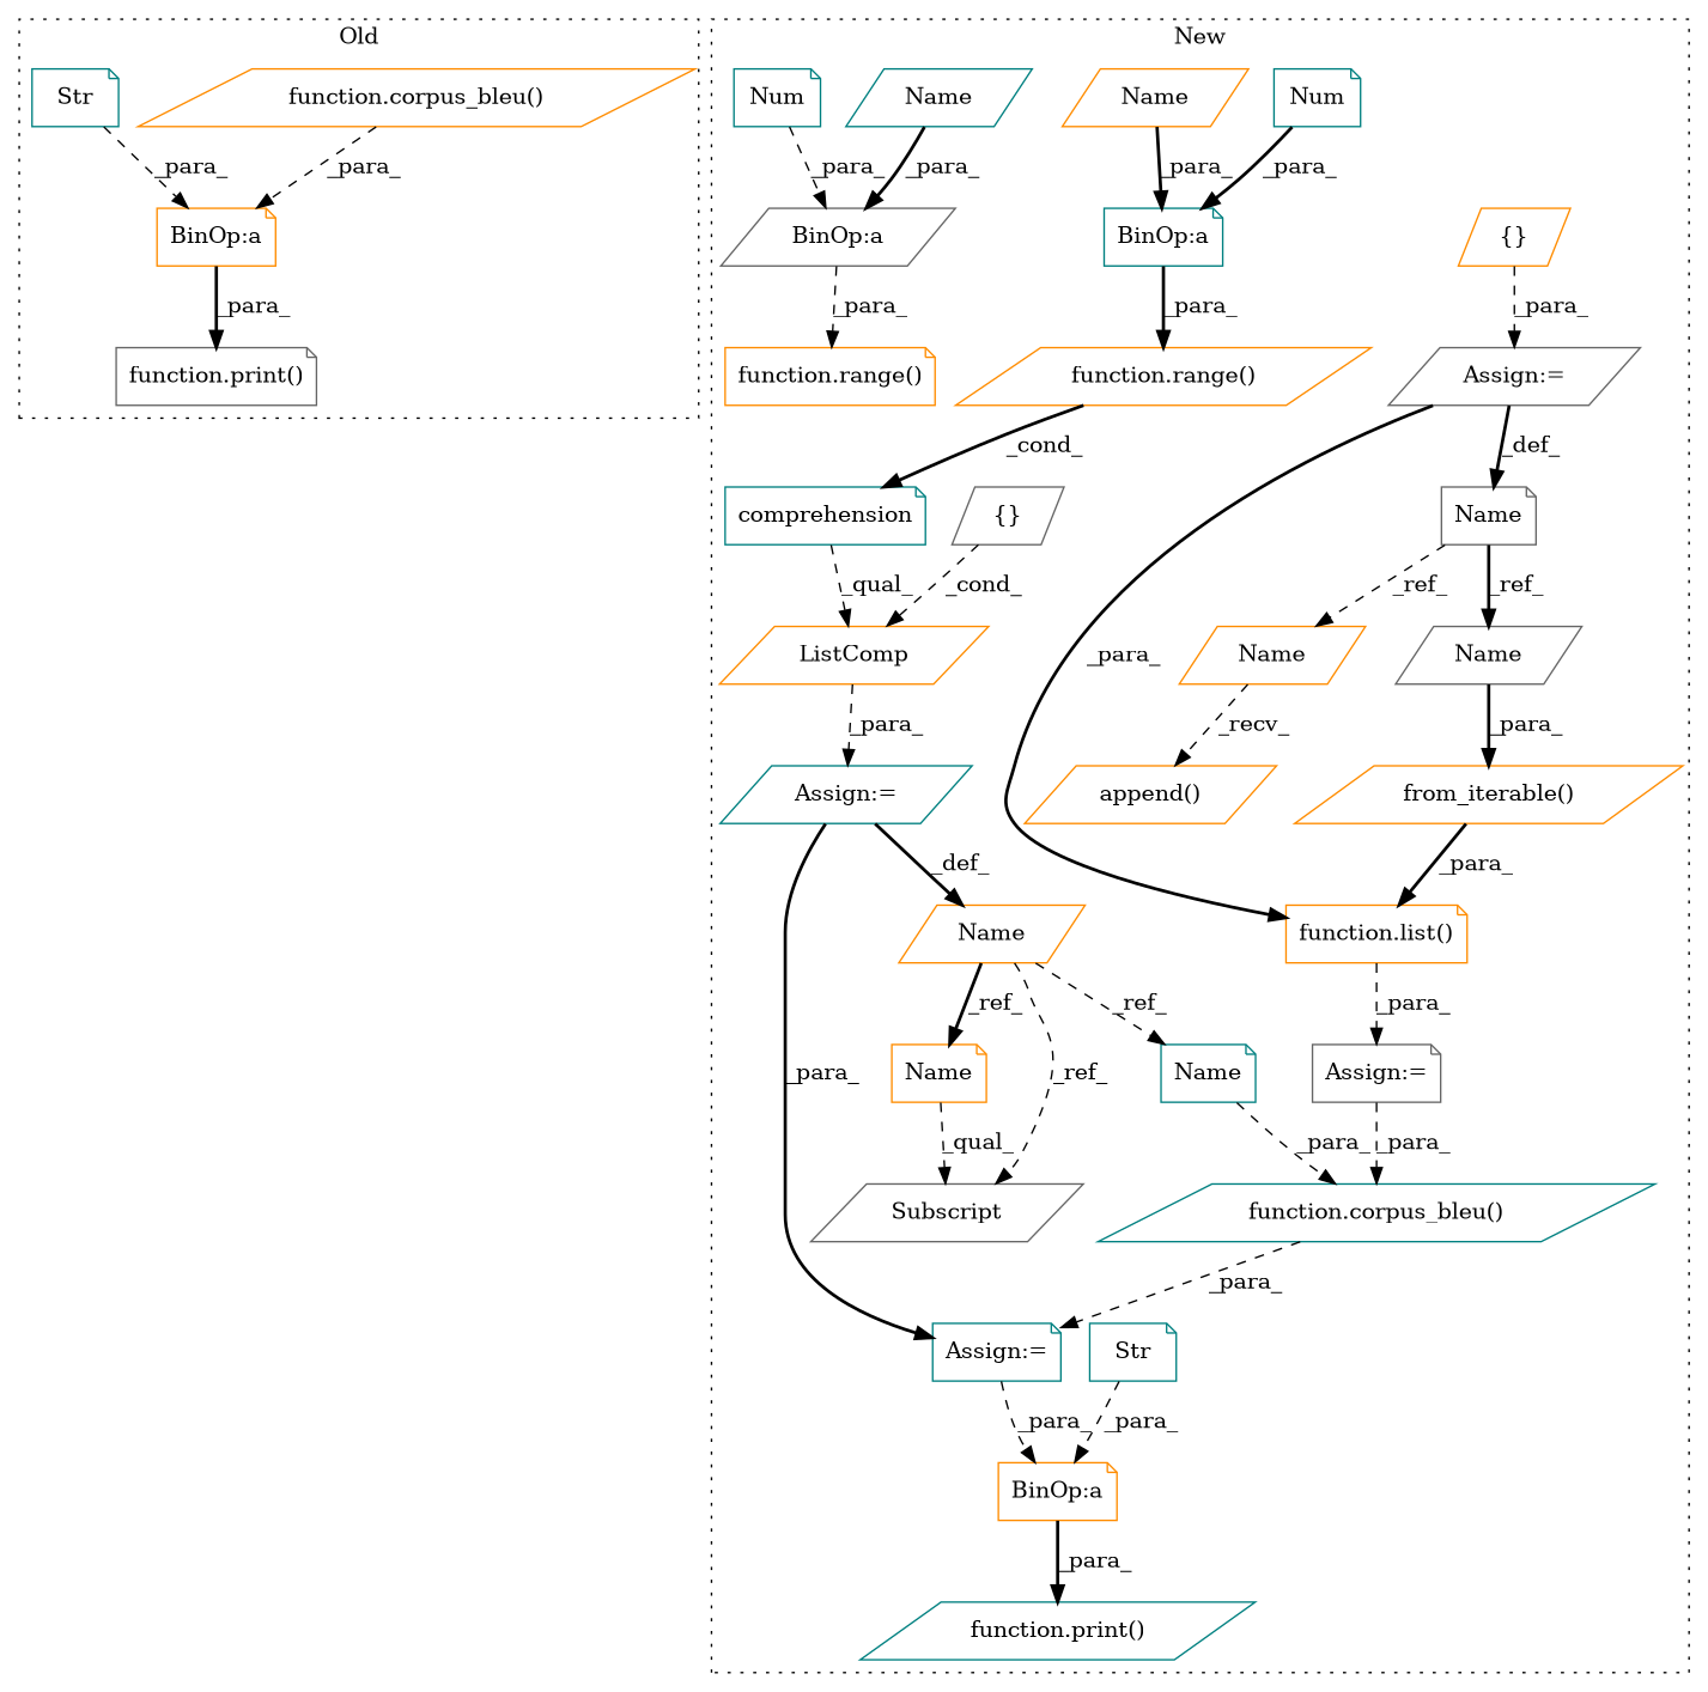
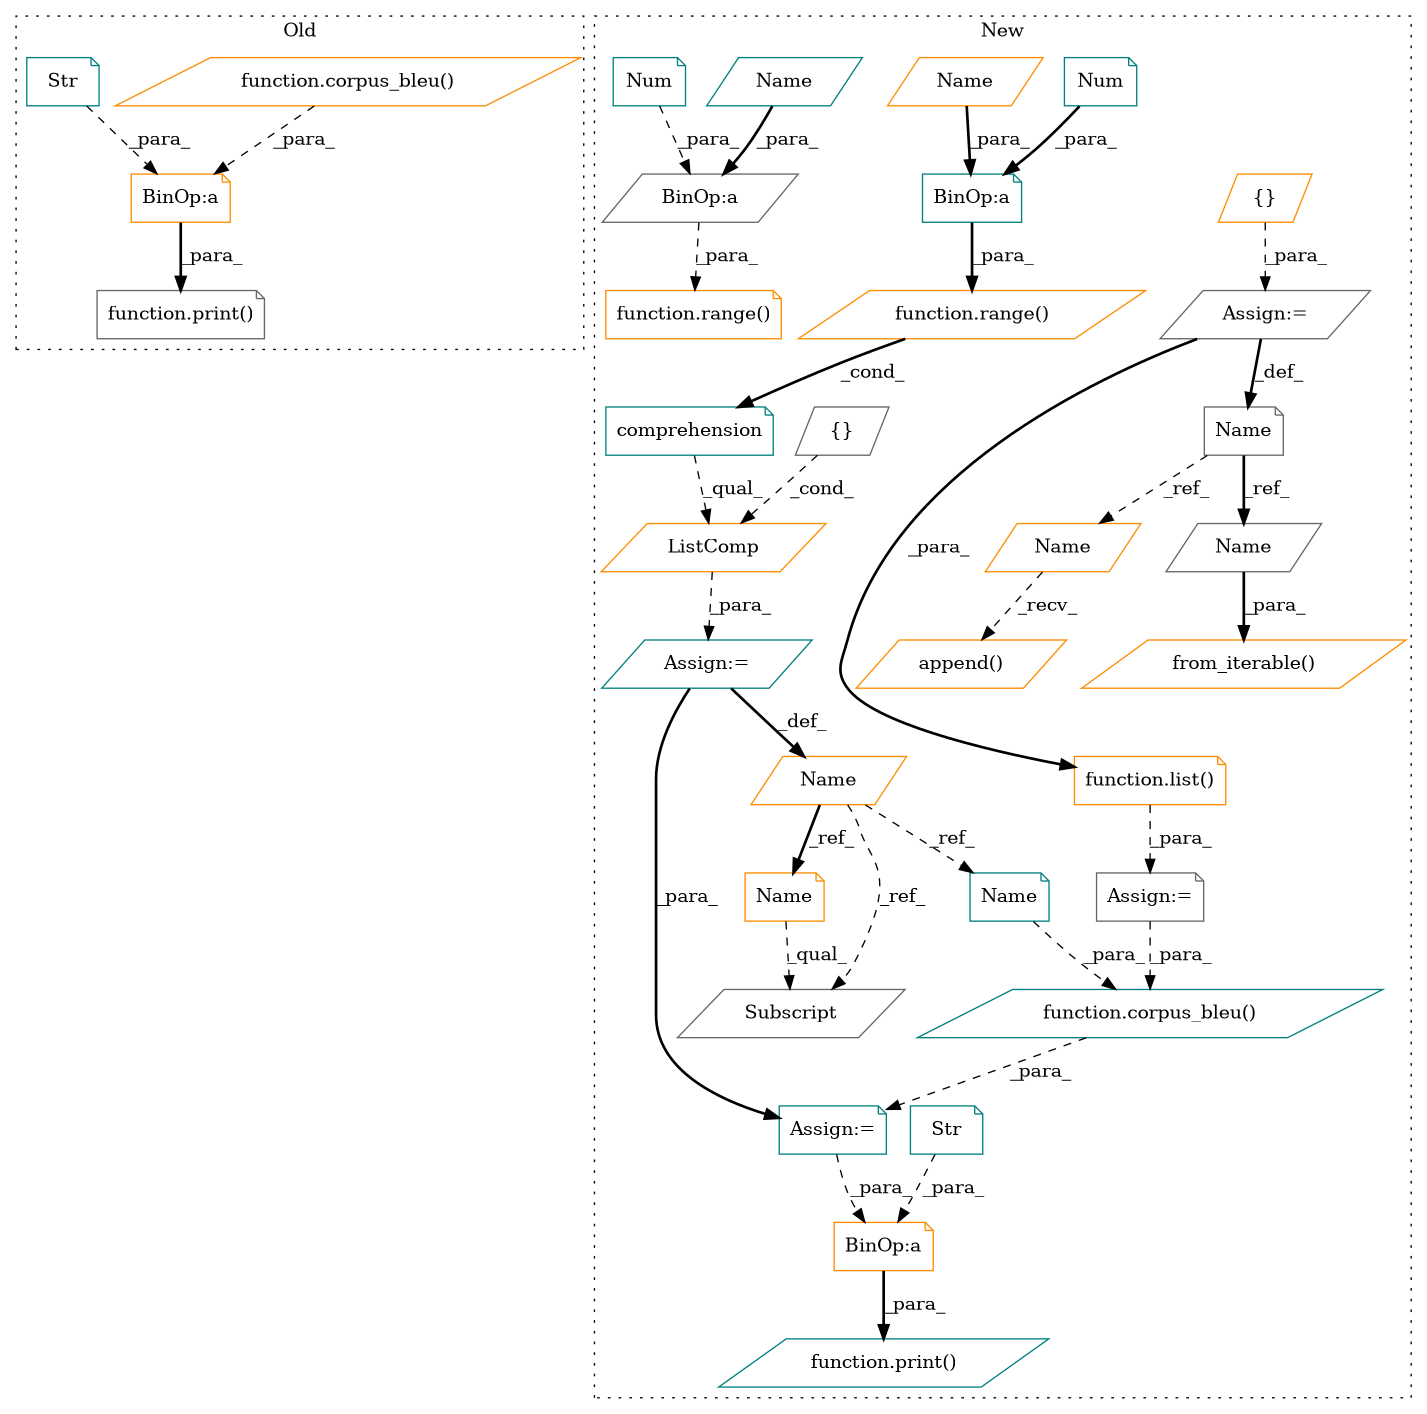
  digraph {
    node [a=75 color=darkorange l=3 shape=parallelogram]
    edge [style=dashed]
    n1 [l="12,1" label="function.corpus_bleu()" s="4287,4310"]
    n2 [a=82 label="BinOp:a" s=4284 shape=note]
    n3 [a=66 color=teal l=23 label=Str s=4261 shape=note]
    n4 [color=gray40 l="6,1" label="function.print()" s="4255,4311" shape=note]
    n5 [l="20,1" label="append()" s="5081,5132"]
    n6 [a=59 l="2,1" label="{}" s="5002,5002"]
    n7 [color=teal l="6,1" label="function.print()" s="5362,5419"]
    n8 [l="6,1" label="function.range()" s="5036,5047"]
    n9 [a=87 color=gray40 l=12 label=Name s=4987 shape=note]
    n10 [l="20,1" label="from_iterable()" s="5273,5305"]
    n11 [color=teal l="12,1" label="function.corpus_bleu()" s="5319,5356"]
    n12 [a=82 label="BinOp:a" s=5412 shape=note]
    n13 [a=66 color=teal l=44 label=Str s=5368 shape=note]
    n14 [a=82 color=teal label="BinOp:a" s=5043 shape=note]
    n15 [a=76 color=teal l=1 label=Num s=5046 shape=note]
    n16 [a=59 color=gray40 l="2,1" label="{}" s="5024,5024"]
    n17 [a=82 color=gray40 label="BinOp:a" s=5195]
    n18 [l="6,1" label="function.range()" s="5188,5199" shape=note]
    n19 [a=106 l=26 label=ListComp s=5023]
    n20 [l="5,1" label="function.list()" s="5268,5306" shape=note]
    n21 [a=76 color=teal l=1 label=Num s=5198 shape=note]
    n22 [a=45 color=teal label=comprehension s=5027 shape=note]
    n23 [a=87 l=11 label=Name s=5009]
    n24 [a=63 color=gray40 l="14,0" label=Subscript s="5214,0"]
    n25 [a=68 color=teal label="Assign:=" s=5316 shape=note]
    n26 [a=68 color=gray40 label="Assign:=" s=5265 shape=note]
    n27 [a=68 color=teal label="Assign:=" s=5020]
    n28 [a=68 color=gray40 label="Assign:=" s=4999]
    n29 [a=87 l=12 label=Name s=5081]
    n30 [a=87 color=gray40 l=12 label=Name s=5293]
    n31 [a=87 color=teal l=1 label=Name s=5194]
    n32 [a=87 l=1 label=Name s=5042]
    n33 [a=87 l=11 label=Name s=5214 shape=note]
    n34 [a=87 color=teal l=11 label=Name s=5345 shape=note]
    subgraph cluster_1 {
      label=Old
      style=dotted
      n1
      n2
      n3
      n4
    }
    subgraph cluster_2 {
      label=New
      style=dotted
      n5
      n6
      n7
      n8
      n9
      n10
      n11
      n12
      n13
      n14
      n15
      n16
      n17
      n18
      n19
      n20
      n21
      n22
      n23
      n24
      n25
      n26
      n27
      n28
      n29
      n30
      n31
      n32
      n33
      n34
    }
    n1 -> n2 [label=_para_]
    n2 -> n4 [label=_para_ style=bold]
    n3 -> n2 [label=_para_]
    n6 -> n28 [label=_para_]
    n8 -> n22 [label=_cond_ style=bold]
    n9 -> n29 [label=_ref_]
    n9 -> n30 [label=_ref_ style=bold]
-   n10 -> n20 [label=_para_ style=bold]
    n11 -> n25 [label=_para_]
    n12 -> n7 [label=_para_ style=bold]
    n13 -> n12 [label=_para_]
    n14 -> n8 [label=_para_ style=bold]
    n15 -> n14 [label=_para_ style=bold]
    n16 -> n19 [label=_cond_]
    n17 -> n18 [label=_para_]
    n19 -> n27 [label=_para_]
    n20 -> n26 [label=_para_]
    n21 -> n17 [label=_para_]
    n22 -> n19 [label=_qual_]
    n23 -> n24 [label=_ref_]
    n23 -> n33 [label=_ref_ style=bold]
    n23 -> n34 [label=_ref_]
    n25 -> n12 [label=_para_]
    n26 -> n11 [label=_para_]
    n27 -> n23 [label=_def_ style=bold]
    n27 -> n25 [label=_para_ style=bold]
    n28 -> n9 [label=_def_ style=bold]
    n28 -> n20 [label=_para_ style=bold]
    n29 -> n5 [label=_recv_]
    n30 -> n10 [label=_para_ style=bold]
    n31 -> n17 [label=_para_ style=bold]
    n32 -> n14 [label=_para_ style=bold]
    n33 -> n24 [label=_qual_]
    n34 -> n11 [label=_para_]
  }
